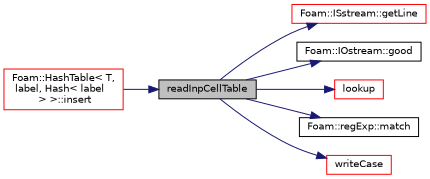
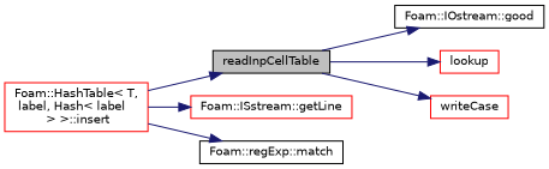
  digraph {
    rankdir=LR
    node [color=red fontname=Helvetica fontsize=10 shape=record]
    edge [color=midnightblue fontname=Helvetica fontsize=10 labelfontname=Helvetica labelfontsize=10 style=solid]
    n1 [color=black fillcolor=grey75 fontcolor=black height=0.2 label=readInpCellTable style=filled width=0.4]
    n2 [height=0.2 label="Foam::ISstream::getLine" width=0.4]
    n3 [color=black height=0.2 label="Foam::IOstream::good" width=0.4]
    n4 [height=0.2 label=lookup width=0.4]
    n5 [color=black height=0.2 label="Foam::regExp::match" width=0.4]
    n6 [height=0.2 label=writeCase width=0.4]
    n7 [height=0.2 label="Foam::HashTable\< T,\l label, Hash\< label\l \> \>::insert" width=0.4]
-   n1 -> n2
+   n7 -> n2
    n1 -> n3
    n1 -> n4
-   n1 -> n5
+   n7 -> n5
    n1 -> n6
    n7 -> n1
  }
